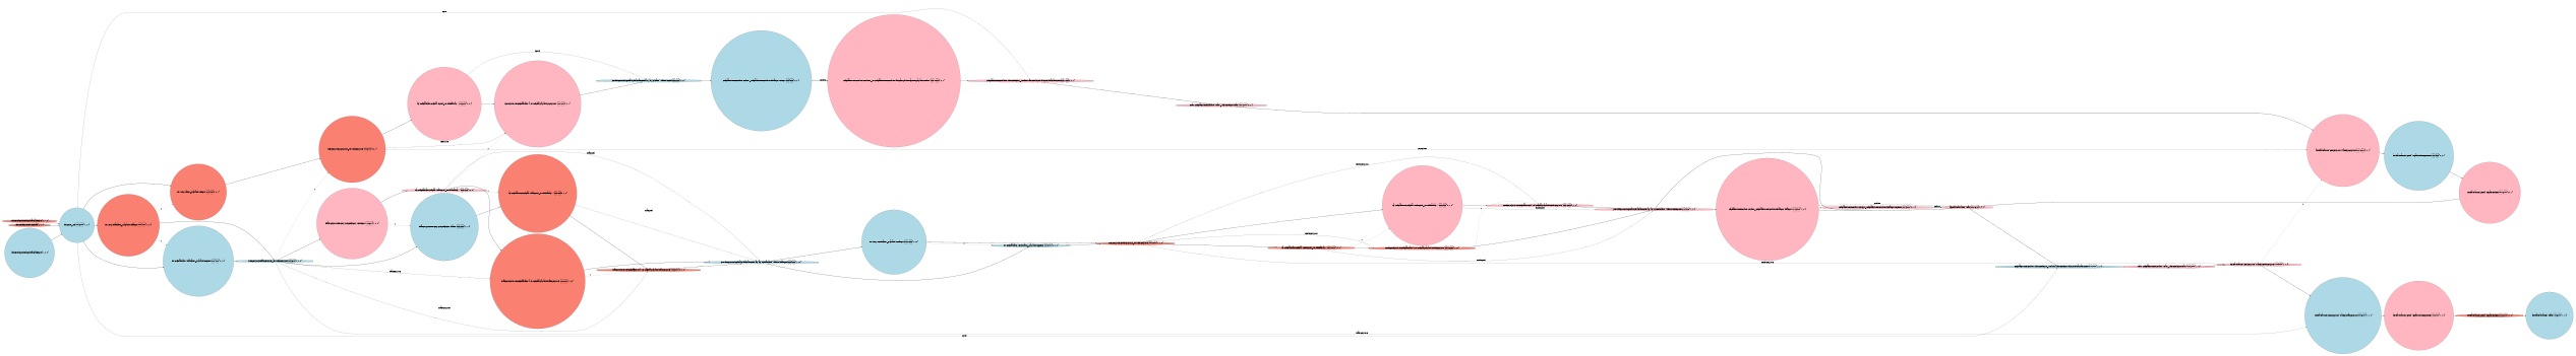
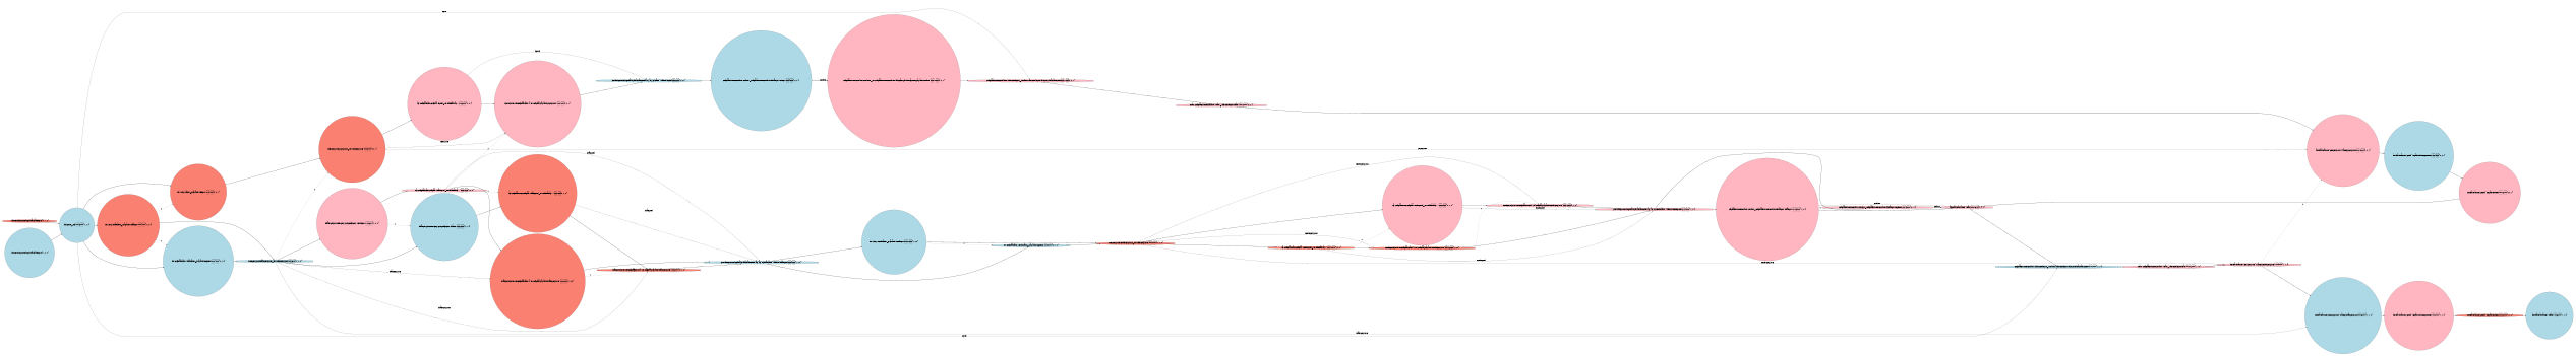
  digraph {
    rankdir=LR
    node [fillcolor=lightpink shape=circle style=filled]
    edge [style=bold]
    n1 [label="assertThat(iterator.hasNext()).isFalse()@@@16@@@['1', '1', '1']" shape=octagon]
    n2 [fillcolor=lightblue label="ConfigDataEnvironmentContributors withProcessedImports = contributors.withProcessedImports(this.importer,this.activationContext)@@@17@@@['1', '1', '0']" shape=octagon]
    n3 [label="ConfigDataEnvironmentContributor contributor = ConfigDataEnvironmentContributor.ofInitialImport(LOCATION_1)@@@15@@@['0', '1', '0']" shape=octagon]
    n4 [fillcolor=salmon label="secondImported.put(new TestConfigDataLocation(\"b\"),new ConfigData(Arrays.asList(secondPropertySource)))@@@13@@@['1', '0', '0']" shape=octagon]
    n5 [label="given(this.importer.resolveAndLoad(eq(this.activationContext),any(),any(),eq(secondLocations))).willReturn(secondImported)@@@14@@@['1', '1', '0']" shape=octagon]
    n6 [label="secondImported.put(new TestConfigDataResource(\"b\"),new ConfigData(Arrays.asList(secondPropertySource)))@@@13@@@['0', '1', '0']" shape=octagon]
    n7 [fillcolor=lightblue label="given(this.importer.resolveAndLoad(eq(this.activationContext),any(),any(),eq(locations))).willReturn(imported)@@@8@@@['0', '0', '1']" shape=octagon]
    n8 [fillcolor=lightblue label="ConfigDataEnvironmentContributor contributor = ConfigDataEnvironmentContributor.ofInitialImport(\"testimport\")@@@9@@@['0', '0', '1']"]
    n9 [fillcolor=lightblue label="List<ConfigDataLocation> secondLocations = Arrays.asList(LOCATION_2)@@@10@@@['0', '1', '0']" shape=octagon]
    n10 [fillcolor=salmon label="MockPropertySource secondPropertySource = new MockPropertySource()@@@11@@@['1', '1', '0']" shape=octagon]
    n11 [fillcolor=salmon label="List<String> locations = Arrays.asList(\"testimport\")@@@4@@@['0', '0', '1']"]
    n12 [fillcolor=salmon label="MockPropertySource propertySource = new MockPropertySource()@@@5@@@['0', '0', '1']"]
    n13 [label="ConfigDataEnvironmentContributors withProcessedImports = contributors.withProcessedImports(this.importer,this.activationContext)@@@11@@@['0', '0', '1']" shape=octagon]
    n14 [label="Iterator<ConfigDataEnvironmentContributor> iterator = withProcessedImports.iterator()@@@12@@@['0', '0', '1']" shape=octagon]
    n15 [label="Iterator<ConfigDataEnvironmentContributor> iterator = withProcessedImports.iterator()@@@18@@@['1', '1', '0']" shape=octagon]
    n16 [label="assertThat(iterator.next().getPropertySource()).isSameAs(secondPropertySource)@@@19@@@['1', '1', '0']" shape=octagon]
    n17 [fillcolor=salmon label="withProcessedImportsResolvesAndLoadsChainedImports['0', '1', '0']" shape=octagon]
    n18 [fillcolor=lightblue label="this.importer = mock()@@@3@@@['1', '1', '1']"]
    n19 [fillcolor=lightblue label="initialPropertySource.setProperty(\"spring.config.import\",\"location2\")@@@6@@@['0', '1', '0']"]
    n20 [fillcolor=salmon label="Map<ConfigDataResource,ConfigData> initialImported = new LinkedHashMap<>()@@@7@@@['0', '1', '0']"]
    n21 [fillcolor=lightblue label="assertThat(iterator.next().getKind()).isEqualTo(Kind.INITIAL_IMPORT)@@@14@@@['0', '0', '1']"]
    n22 [label="assertThat(iterator.next().getKind()).isEqualTo(Kind.ROOT)@@@15@@@['0', '0', '1']"]
    n23 [label="ConfigDataEnvironmentContributors contributors = new ConfigDataEnvironmentContributors(this.logFactory,this.bootstrapContext,Arrays.asList(contributor))@@@10@@@['0', '0', '1']"]
    n24 [fillcolor=salmon label="List<String> initialLocations = Arrays.asList(\"initialimport\")@@@4@@@['1', '0', '0']"]
    n25 [fillcolor=lightblue label="MockPropertySource initialPropertySource = new MockPropertySource()@@@5@@@['1', '1', '0']" shape=octagon]
    n26 [fillcolor=lightblue label="List<ConfigDataLocation> initialLocations = Arrays.asList(LOCATION_1)@@@4@@@['0', '1', '0']"]
    n27 [label="assertThat(iterator.next().getPropertySource()).isSameAs(propertySource)@@@13@@@['0', '0', '1']"]
    n28 [fillcolor=salmon label="Map<ConfigDataLocation,ConfigData> secondImported = new LinkedHashMap<>()@@@12@@@['1', '0', '0']" shape=octagon]
    n29 [label="Map<ConfigDataResource,ConfigData> secondImported = new LinkedHashMap<>()@@@12@@@['0', '1', '0']"]
    n30 [fillcolor=salmon label="initialImported.put(new TestConfigDataLocation(\"a\"),new ConfigData(Arrays.asList(initialPropertySource)))@@@8@@@['1', '0', '0']"]
    n31 [fillcolor=lightblue label="given(this.importer.resolveAndLoad(eq(this.activationContext),any(),any(),eq(initialLocations))).willReturn(initialImported)@@@9@@@['1', '1', '0']" shape=octagon]
    n32 [fillcolor=salmon label="initialImported.put(new TestConfigDataResource(\"a\"),new ConfigData(Arrays.asList(initialPropertySource)))@@@8@@@['0', '1', '0']" shape=octagon]
    n33 [fillcolor=lightblue label="assertThat(iterator.next().getPropertySource()).isSameAs(initialPropertySource)@@@20@@@['1', '1', '0']"]
    n34 [label="initialPropertySource.setProperty(\"spring.config.import\",\"secondimport\")@@@6@@@['1', '0', '0']"]
    n35 [label="Map<ConfigDataLocation,ConfigData> initialImported = new LinkedHashMap<>()@@@7@@@['1', '0', '0']" shape=octagon]
    n36 [label="imported.put(new TestConfigDataLocation(\"a\"),new ConfigData(Arrays.asList(propertySource)))@@@7@@@['0', '0', '1']"]
    n37 [fillcolor=lightblue label="assertThat(iterator.hasNext()).isFalse()@@@23@@@['1', '1', '0']"]
    n38 [label="assertThat(iterator.next().getKind()).isEqualTo(Kind.INITIAL_IMPORT)@@@21@@@['1', '1', '0']"]
    n39 [fillcolor=salmon label="assertThat(iterator.next().getKind()).isEqualTo(Kind.ROOT)@@@22@@@['1', '1', '0']" shape=octagon]
-   n40 [fillcolor=salmon label="withProcessedImportsResolvesAndLoads['0', '0', '1']" shape=octagon]
    n41 [label="ConfigDataEnvironmentContributor contributor = ConfigDataEnvironmentContributor.ofInitialImport(\"initialimport\")@@@15@@@['1', '0', '0']"]
    n42 [fillcolor=lightblue label="withProcessedImportsResolvesAndLoadsChainedImports['1', '0', '0']"]
    n43 [label="Map<ConfigDataLocation,ConfigData> imported = new LinkedHashMap<>()@@@6@@@['0', '0', '1']"]
    n44 [fillcolor=lightblue label="List<String> secondLocations = Arrays.asList(\"secondimport\")@@@10@@@['1', '0', '0']"]
    n1 -> n2
    n2 -> n15
    n3 -> n1 [label=contributor style=solid]
    n3 -> n1
    n4 -> n5
    n4 -> n6 [label=0 style=dashed]
    n5 -> n3
    n5 -> n41
    n6 -> n5
    n7 -> n8
    n8 -> n23
    n8 -> n23 [label=contributor style=solid]
    n9 -> n10
    n10 -> n4 [label=secondPropertySource style=solid]
    n10 -> n6 [label=secondPropertySource style=solid]
    n10 -> n16 [label=secondPropertySource style=solid]
    n10 -> n28
    n10 -> n29
    n11 -> n12
    n12 -> n27 [label=propertySource style=solid]
    n12 -> n36 [label=propertySource style=solid]
    n12 -> n43
    n13 -> n14
    n14 -> n27
    n15 -> n16
    n16 -> n27 [label=0 style=dashed]
    n16 -> n33
    n17 -> n18
    n18 -> n2 [label=importer style=solid]
    n18 -> n11
    n18 -> n13 [label=importer style=solid]
    n18 -> n24
    n18 -> n26
    n19 -> n20
    n20 -> n31 [label=initialImported style=solid]
    n20 -> n32
    n21 -> n22
    n22 -> n1
    n23 -> n13
    n24 -> n11 [label=0 style=dashed]
    n24 -> n25
    n24 -> n26 [label=0 style=dashed]
    n25 -> n12 [label=0 style=dashed]
    n25 -> n19
    n25 -> n30 [label=initialPropertySource style=solid]
    n25 -> n32 [label=initialPropertySource style=solid]
    n25 -> n33 [label=initialPropertySource style=solid]
    n25 -> n34
    n26 -> n25
    n27 -> n21
    n28 -> n4
    n28 -> n5 [label=secondImported style=solid]
    n28 -> n29 [label=0 style=dashed]
    n29 -> n5 [label=secondImported style=solid]
    n29 -> n6
    n30 -> n31
    n30 -> n32 [label=0 style=dashed]
    n31 -> n9
    n31 -> n44
    n32 -> n31
    n33 -> n38
    n34 -> n19 [label=0 style=dashed]
    n34 -> n35
    n35 -> n20 [label=0 style=dashed]
    n35 -> n30
    n35 -> n31 [label=initialImported style=solid]
    n35 -> n36 [label=0 style=dashed]
    n36 -> n7
    n38 -> n39
    n39 -> n37
-   n40 -> n18
    n41 -> n1
    n41 -> n1 [label=contributor style=solid]
    n41 -> n3 [label=0 style=dashed]
    n42 -> n18
    n43 -> n7 [label=imported style=solid]
    n43 -> n36
    n44 -> n9 [label=0 style=dashed]
    n44 -> n10
  }
